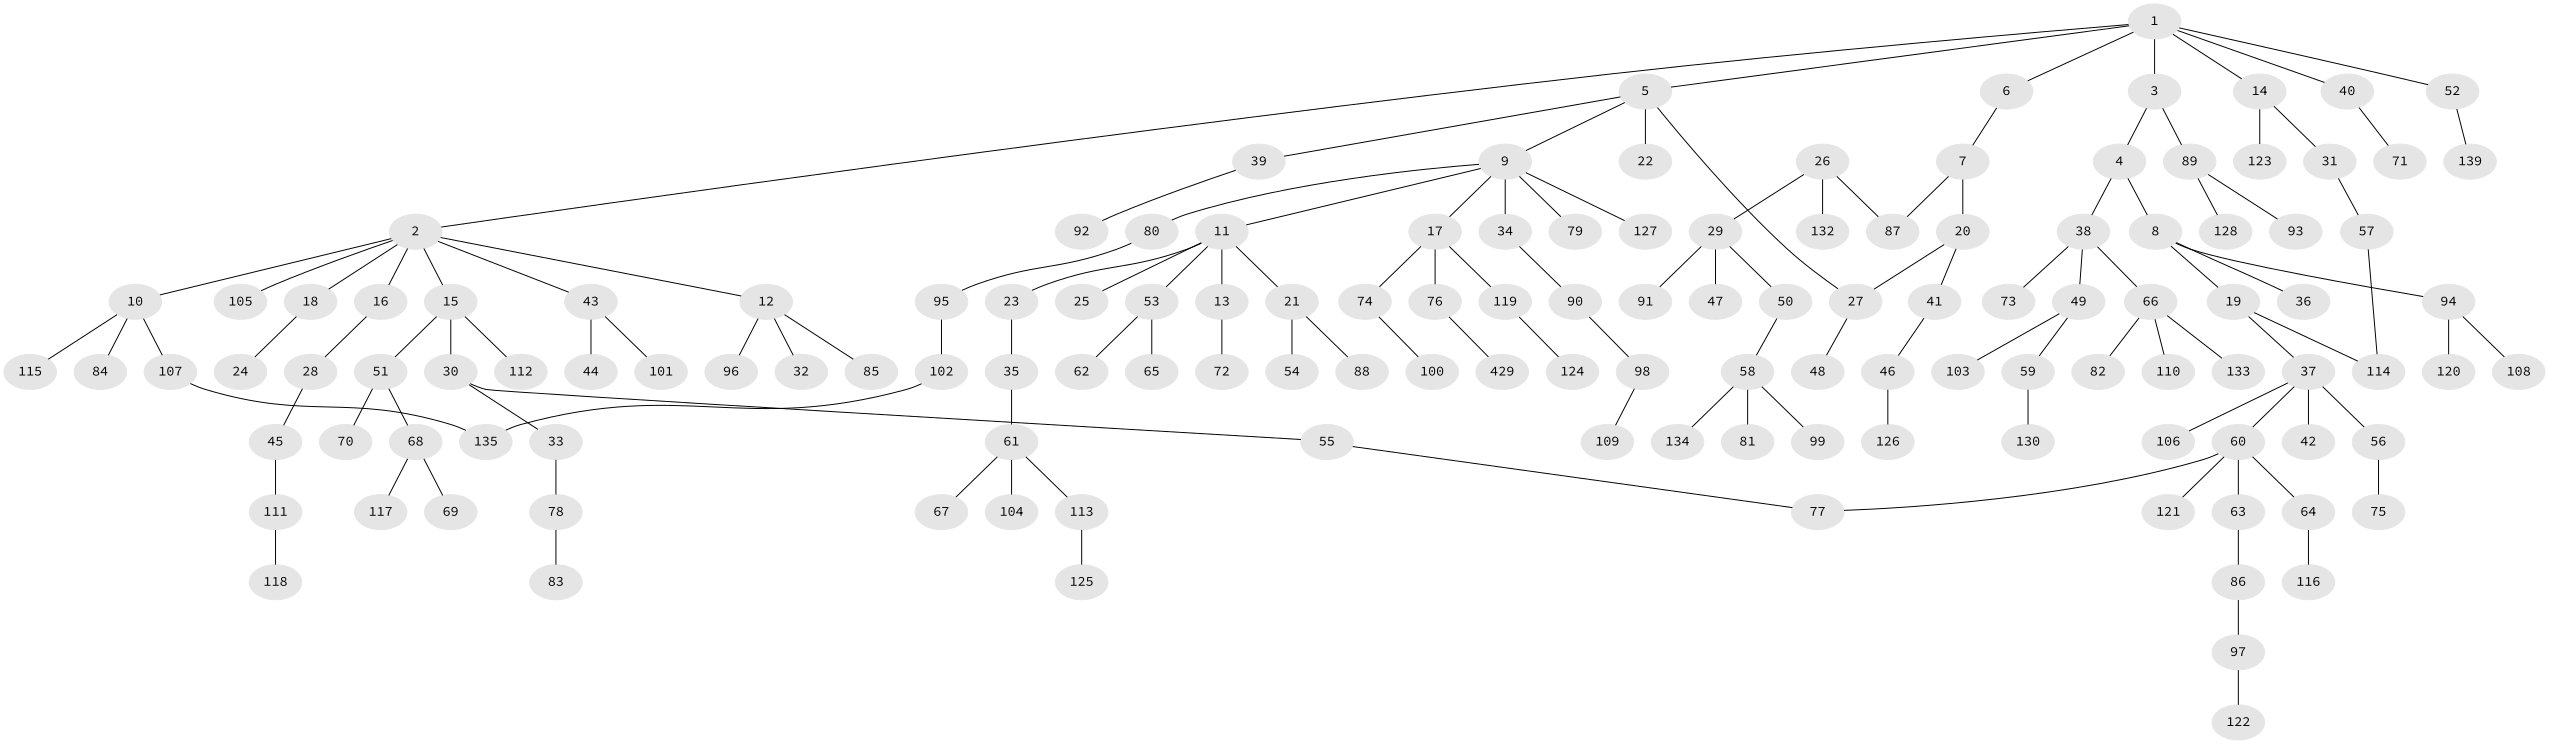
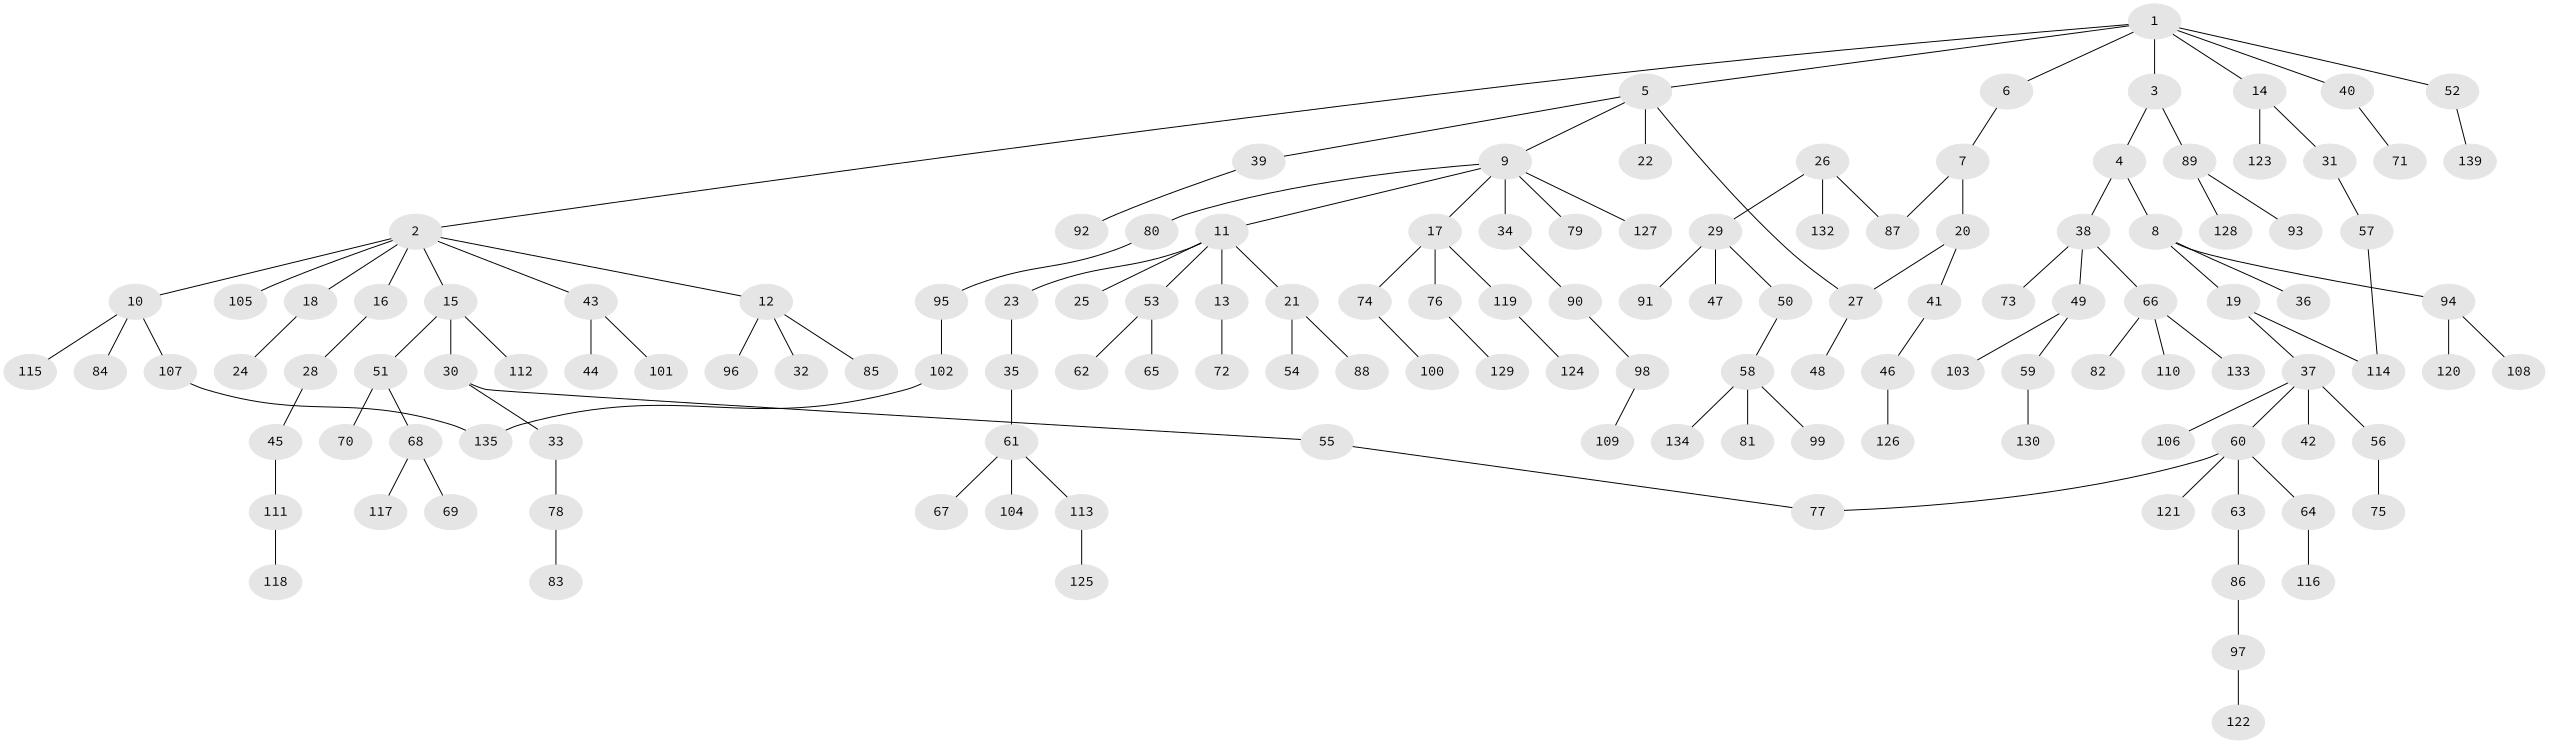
  graph {
    fontname="Source Code Pro"
    node [color=gray90 fontname="Source Code Pro" style=filled]
    edge [fontname="Source Code Pro"]
    1
    2
    3
    5
    6
    14
    40
    52
    10
    12
    15
    16
    18
    43
    105
    4
    89
    9
    22
    27
    39
    7
    31
    123
    71
    n26 [label=139]
    84
    107
    115
    32
    85
    96
    30
    51
    112
    28
    24
    44
    101
    8
    38
    93
    128
    19
    36
    94
    49
    66
    73
    11
    17
    34
    79
    80
    127
    48
    92
    20
    87
    41
    26
    29
    132
    37
    114
    108
    120
    13
    21
    23
    25
    53
    74
    76
    119
    90
    95
    135
    72
    54
    88
    35
    62
    65
    57
    33
    55
    68
    70
    45
    100
-   129 [label=429]
+   129
    124
    42
    56
    60
    106
    46
    61
    47
    50
    91
    111
    58
    78
    77
    83
    98
    67
    104
    113
    75
    63
    64
    121
    59
    103
    82
    110
    133
    126
    118
    130
    81
    99
    134
    69
    117
    86
    116
    125
    97
    102
    122
    109
    1 -- 2
    1 -- 3
    1 -- 5
    1 -- 6
    1 -- 14
    1 -- 40
    1 -- 52
    2 -- 10
    2 -- 12
    2 -- 15
    2 -- 16
    2 -- 18
    2 -- 43
    2 -- 105
    3 -- 4
    3 -- 89
    5 -- 9
    5 -- 22
    5 -- 27
    5 -- 39
    6 -- 7
    14 -- 31
    14 -- 123
    40 -- 71
    52 -- n26
    10 -- 84
    10 -- 107
    10 -- 115
    12 -- 32
    12 -- 85
    12 -- 96
    15 -- 30
    15 -- 51
    15 -- 112
    16 -- 28
    18 -- 24
    43 -- 44
    43 -- 101
    4 -- 8
    4 -- 38
    89 -- 93
    89 -- 128
    9 -- 11
    9 -- 17
    9 -- 34
    9 -- 79
    9 -- 80
    9 -- 127
    27 -- 48
    39 -- 92
    7 -- 20
    7 -- 87
    31 -- 57
    107 -- 135
    30 -- 33
    30 -- 55
    51 -- 68
    51 -- 70
    28 -- 45
    8 -- 19
    8 -- 36
    8 -- 94
    38 -- 49
    38 -- 66
    38 -- 73
    19 -- 37
    19 -- 114
    94 -- 108
    94 -- 120
    49 -- 59
    49 -- 103
    66 -- 82
    66 -- 110
    66 -- 133
    11 -- 13
    11 -- 21
    11 -- 23
    11 -- 25
    11 -- 53
    17 -- 74
    17 -- 76
    17 -- 119
    34 -- 90
    80 -- 95
    20 -- 27
    20 -- 41
    41 -- 46
    26 -- 87
    26 -- 29
    26 -- 132
    29 -- 47
    29 -- 50
    29 -- 91
    37 -- 42
    37 -- 56
    37 -- 60
    37 -- 106
    13 -- 72
    21 -- 54
    21 -- 88
    23 -- 35
    53 -- 62
    53 -- 65
    74 -- 100
    76 -- 129
    119 -- 124
    90 -- 98
    95 -- 102
    35 -- 61
    57 -- 114
    33 -- 78
    55 -- 77
    68 -- 69
    68 -- 117
    45 -- 111
    56 -- 75
    60 -- 77
    60 -- 63
    60 -- 64
    60 -- 121
    46 -- 126
    61 -- 67
    61 -- 104
    61 -- 113
    50 -- 58
    111 -- 118
    58 -- 81
    58 -- 99
    58 -- 134
    78 -- 83
    98 -- 109
    113 -- 125
    63 -- 86
    64 -- 116
    59 -- 130
    86 -- 97
    97 -- 122
    102 -- 135
  }
